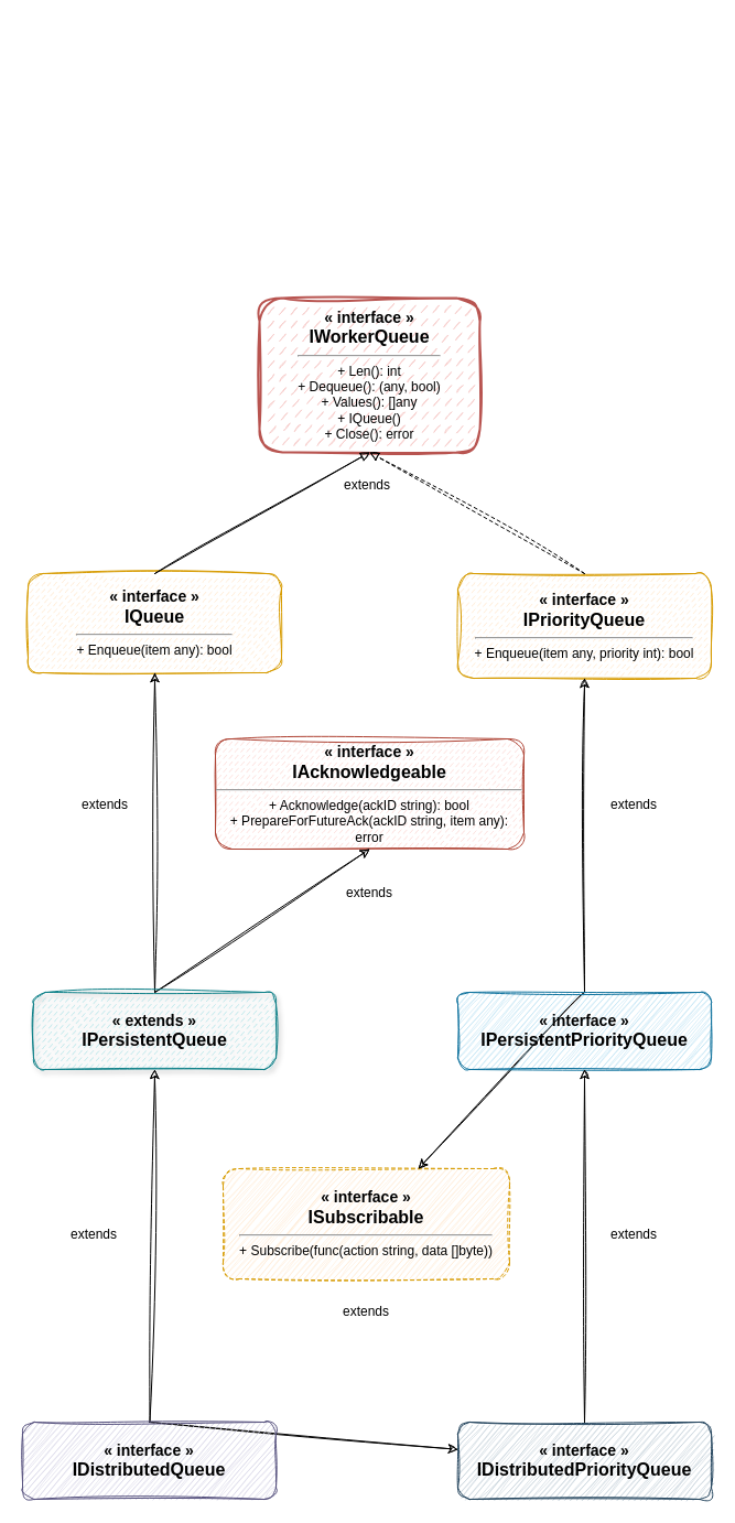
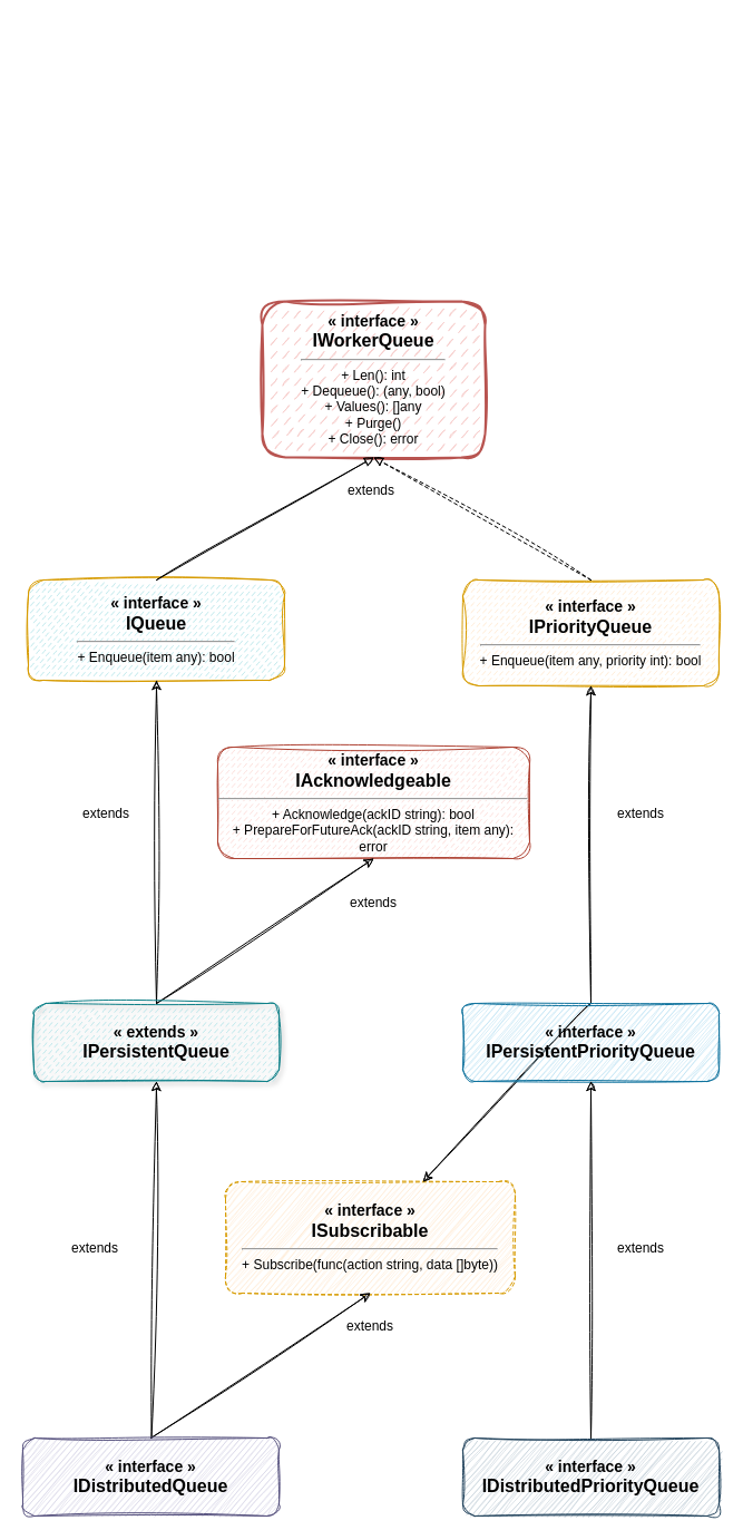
  <mxCell id="0" />
  <mxCell id="1" parent="0" />
  <mxCell id="2" value="" style="group;sketch=1;curveFitting=1;jiggle=2;" parent="1" vertex="1" connectable="0"><mxGeometry x="20" y="20" width="625" height="1340" as="geometry" /></mxCell>
  <mxCell id="3" value="" style="group" parent="2" vertex="1" connectable="0"><mxGeometry y="230" width="625" height="1110" as="geometry" /></mxCell>
  <mxCell id="4" value="&lt;b&gt;&lt;font style=&quot;font-size: 14px;&quot;&gt;« interface »&lt;/font&gt;&lt;/b&gt;&lt;br&gt;&lt;b&gt;&lt;font style=&quot;font-size: 16px;&quot;&gt;IAcknowledgeable&lt;/font&gt;&lt;/b&gt;&lt;hr&gt;+ Acknowledge(ackID string): bool&lt;br&gt;+ PrepareForFutureAck(ackID string, item any): error" style="rounded=1;whiteSpace=wrap;html=1;fillColor=#fad9d5;strokeColor=#ae4132;shadow=0;sketch=1;glass=0;fontSize=12;fontFamily=Helvetica;curveFitting=1;jiggle=2;fillStyle=dashed;strokeWidth=1;" parent="3" vertex="1"><mxGeometry x="175" y="420" width="280" height="100" as="geometry" /></mxCell>
  <mxCell id="5" value="&lt;b&gt;&lt;font style=&quot;font-size: 14px;&quot;&gt;« interface »&lt;/font&gt;&lt;/b&gt;&lt;br&gt;&lt;b&gt;&lt;font style=&quot;font-size: 16px;&quot;&gt;ISubscribable&lt;/font&gt;&lt;/b&gt;&lt;hr&gt;+ Subscribe(func(action string, data []byte))" style="rounded=1;whiteSpace=wrap;html=1;fillColor=#ffe6cc;strokeColor=#d79b00;shadow=0;sketch=1;glass=0;fontSize=12;fontFamily=Helvetica;curveFitting=1;jiggle=2;dashed=1;" parent="3" vertex="1"><mxGeometry x="182" y="810" width="260" height="100" as="geometry" /></mxCell>
- <mxCell id="6" value="&lt;b&gt;&lt;font style=&quot;font-size: 14px;&quot;&gt;« interface »&lt;/font&gt;&lt;/b&gt;&lt;br&gt;&lt;b&gt;&lt;font style=&quot;font-size: 16px;&quot;&gt;IWorkerQueue&lt;/font&gt;&lt;/b&gt;&lt;hr&gt;+ Len(): int&lt;br&gt;+ Dequeue(): (any, bool)&lt;br&gt;+ Values(): []any&lt;br&gt;+ IQueue()&lt;br&gt;+ Close(): error" style="rounded=1;whiteSpace=wrap;html=1;fillColor=#f8cecc;strokeColor=#b85450;shadow=0;sketch=1;glass=0;fontSize=12;fontFamily=Helvetica;curveFitting=1;jiggle=2;fillStyle=dashed;strokeWidth=2;" parent="3" vertex="1"><mxGeometry x="215" y="20" width="200" height="140" as="geometry" /></mxCell>
- <mxCell id="7" value="&lt;b&gt;&lt;font style=&quot;font-size: 14px;&quot;&gt;« interface »&lt;/font&gt;&lt;/b&gt;&lt;br&gt;&lt;b&gt;&lt;font style=&quot;font-size: 16px;&quot;&gt;IQueue&lt;/font&gt;&lt;/b&gt;&lt;hr&gt;+ Enqueue(item any): bool" style="rounded=1;whiteSpace=wrap;html=1;fillColor=#ffe6cc;strokeColor=#d79b00;shadow=0;sketch=1;glass=0;fontSize=12;fontFamily=Helvetica;curveFitting=1;jiggle=2;strokeWidth=1;fillStyle=dashed;" parent="3" vertex="1"><mxGeometry x="5" y="270" width="230" height="90" as="geometry" /></mxCell>
+ <mxCell id="6" value="&lt;b&gt;&lt;font style=&quot;font-size: 14px;&quot;&gt;« interface »&lt;/font&gt;&lt;/b&gt;&lt;br&gt;&lt;b&gt;&lt;font style=&quot;font-size: 16px;&quot;&gt;IWorkerQueue&lt;/font&gt;&lt;/b&gt;&lt;hr&gt;+ Len(): int&lt;br&gt;+ Dequeue(): (any, bool)&lt;br&gt;+ Values(): []any&lt;br&gt;+ Purge()&lt;br&gt;+ Close(): error" style="rounded=1;whiteSpace=wrap;html=1;fillColor=#f8cecc;strokeColor=#b85450;shadow=0;sketch=1;glass=0;fontSize=12;fontFamily=Helvetica;curveFitting=1;jiggle=2;fillStyle=dashed;strokeWidth=2;" parent="3" vertex="1"><mxGeometry x="215" y="20" width="200" height="140" as="geometry" /></mxCell>
+ <mxCell id="7" value="&lt;b&gt;&lt;font style=&quot;font-size: 14px;&quot;&gt;« interface »&lt;/font&gt;&lt;/b&gt;&lt;br&gt;&lt;b&gt;&lt;font style=&quot;font-size: 16px;&quot;&gt;IQueue&lt;/font&gt;&lt;/b&gt;&lt;hr&gt;+ Enqueue(item any): bool" style="rounded=1;whiteSpace=wrap;html=1;fillColor=#b0e3e6;strokeColor=#d79b00;shadow=0;sketch=1;glass=0;fontSize=12;fontFamily=Helvetica;curveFitting=1;jiggle=2;strokeWidth=1;fillStyle=dashed;" parent="3" vertex="1"><mxGeometry x="5" y="270" width="230" height="90" as="geometry" /></mxCell>
  <mxCell id="8" value="&lt;b&gt;&lt;font style=&quot;font-size: 14px;&quot;&gt;« interface »&lt;/font&gt;&lt;/b&gt;&lt;br&gt;&lt;b&gt;&lt;font style=&quot;font-size: 16px;&quot;&gt;IPriorityQueue&lt;/font&gt;&lt;/b&gt;&lt;hr&gt;+ Enqueue(item any, priority int): bool" style="rounded=1;whiteSpace=wrap;html=1;fillColor=#ffe6cc;strokeColor=#d79b00;shadow=0;sketch=1;glass=0;fontSize=12;fontFamily=Helvetica;curveFitting=1;jiggle=2;fillStyle=dashed;strokeWidth=1;" parent="3" vertex="1"><mxGeometry x="395" y="270" width="230" height="95" as="geometry" /></mxCell>
  <mxCell id="9" value="" style="endArrow=block;html=1;rounded=0;exitX=0.5;exitY=0;exitDx=0;exitDy=0;endFill=0;strokeWidth=1;sketch=1;curveFitting=1;jiggle=2;entryX=0.5;entryY=1;entryDx=0;entryDy=0;" parent="3" source="7" target="6" edge="1"><mxGeometry width="50" height="50" relative="1" as="geometry"><mxPoint x="225" y="330" as="sourcePoint" /><mxPoint x="275" y="140" as="targetPoint" /></mxGeometry></mxCell>
  <mxCell id="10" value="" style="endArrow=block;html=1;rounded=0;exitX=0.5;exitY=0;exitDx=0;exitDy=0;endFill=0;strokeWidth=1;sketch=1;curveFitting=1;jiggle=2;entryX=0.5;entryY=1;entryDx=0;entryDy=0;dashed=1;" parent="3" source="8" target="6" edge="1"><mxGeometry width="50" height="50" relative="1" as="geometry"><mxPoint x="515" y="330" as="sourcePoint" /><mxPoint x="375" y="140" as="targetPoint" /></mxGeometry></mxCell>
  <mxCell id="11" style="edgeStyle=none;html=1;exitX=0.5;exitY=0;exitDx=0;exitDy=0;entryX=0.5;entryY=1;entryDx=0;entryDy=0;sketch=1;curveFitting=1;jiggle=2;" parent="3" source="13" target="4" edge="1"><mxGeometry relative="1" as="geometry"><mxPoint x="265" y="590" as="targetPoint" /></mxGeometry></mxCell>
  <mxCell id="12" style="edgeStyle=none;html=1;entryX=0.5;entryY=1;entryDx=0;entryDy=0;sketch=1;curveFitting=1;jiggle=2;" parent="3" source="13" target="7" edge="1"><mxGeometry relative="1" as="geometry" /></mxCell>
  <mxCell id="13" value="&lt;b&gt;&lt;font style=&quot;font-size: 14px;&quot;&gt;« extends »&lt;/font&gt;&lt;/b&gt;&lt;br&gt;&lt;b&gt;&lt;font style=&quot;font-size: 16px;&quot;&gt;IPersistentQueue&lt;/font&gt;&lt;/b&gt;" style="rounded=1;whiteSpace=wrap;html=1;fillColor=#b0e3e6;strokeColor=#0e8088;shadow=1;sketch=1;glass=0;fontSize=12;fontFamily=Helvetica;curveFitting=1;jiggle=2;strokeWidth=1;fillStyle=dashed;" parent="3" vertex="1"><mxGeometry x="10" y="650" width="220" height="70" as="geometry" /></mxCell>
  <mxCell id="14" style="edgeStyle=none;html=1;exitX=0.5;exitY=0;exitDx=0;exitDy=0;strokeWidth=1;rounded=0;curved=1;sketch=1;curveFitting=1;jiggle=2;" parent="3" source="16" target="5" edge="1"><mxGeometry relative="1" as="geometry"><mxPoint x="500" y="680" as="sourcePoint" /><mxPoint x="285" y="570" as="targetPoint" /></mxGeometry></mxCell>
  <mxCell id="15" style="edgeStyle=none;html=1;entryX=0.5;entryY=1;entryDx=0;entryDy=0;sketch=1;curveFitting=1;jiggle=2;" parent="3" source="16" target="8" edge="1"><mxGeometry relative="1" as="geometry" /></mxCell>
  <mxCell id="16" value="&lt;b&gt;&lt;font style=&quot;font-size: 14px;&quot;&gt;« interface »&lt;/font&gt;&lt;/b&gt;&lt;br&gt;&lt;b&gt;&lt;font style=&quot;font-size: 16px;&quot;&gt;IPersistentPriorityQueue&lt;/font&gt;&lt;/b&gt;" style="rounded=1;whiteSpace=wrap;html=1;fillColor=#b1ddf0;strokeColor=#10739e;shadow=0;sketch=1;glass=0;fontSize=12;fontFamily=Helvetica;curveFitting=1;jiggle=2;fillStyle=auto;strokeWidth=1;" parent="3" vertex="1"><mxGeometry x="395" y="650" width="230" height="70" as="geometry" /></mxCell>
- <mxCell id="17" style="edgeStyle=none;html=1;exitX=0.5;exitY=0;exitDx=0;exitDy=0;sketch=1;curveFitting=1;jiggle=2;" parent="3" source="19" target="21" edge="1"><mxGeometry relative="1" as="geometry" /></mxCell>
+ <mxCell id="17" style="edgeStyle=none;html=1;entryX=0.5;entryY=1;entryDx=0;entryDy=0;exitX=0.5;exitY=0;exitDx=0;exitDy=0;sketch=1;curveFitting=1;jiggle=2;" parent="3" source="19" target="5" edge="1"><mxGeometry relative="1" as="geometry" /></mxCell>
  <mxCell id="18" style="edgeStyle=none;html=1;entryX=0.5;entryY=1;entryDx=0;entryDy=0;sketch=1;curveFitting=1;jiggle=2;" parent="3" source="19" target="13" edge="1"><mxGeometry relative="1" as="geometry" /></mxCell>
  <mxCell id="19" value="&lt;b&gt;&lt;font style=&quot;font-size: 14px;&quot;&gt;« interface »&lt;/font&gt;&lt;/b&gt;&lt;br&gt;&lt;b&gt;&lt;font style=&quot;font-size: 16px;&quot;&gt;IDistributedQueue&lt;/font&gt;&lt;/b&gt;" style="rounded=1;whiteSpace=wrap;html=1;fillColor=#d0cee2;strokeColor=#56517e;shadow=0;sketch=1;glass=0;fontSize=12;fontFamily=Helvetica;curveFitting=1;jiggle=2;" parent="3" vertex="1"><mxGeometry y="1040" width="230" height="70" as="geometry" /></mxCell>
  <mxCell id="20" style="edgeStyle=none;html=1;entryX=0.5;entryY=1;entryDx=0;entryDy=0;sketch=1;curveFitting=1;jiggle=2;" parent="3" source="21" target="16" edge="1"><mxGeometry relative="1" as="geometry" /></mxCell>
  <mxCell id="21" value="&lt;b&gt;&lt;font style=&quot;font-size: 14px;&quot;&gt;« interface »&lt;/font&gt;&lt;/b&gt;&lt;br&gt;&lt;b&gt;&lt;font style=&quot;font-size: 16px;&quot;&gt;IDistributedPriorityQueue&lt;/font&gt;&lt;/b&gt;" style="rounded=1;whiteSpace=wrap;html=1;fillColor=#bac8d3;strokeColor=#23445d;shadow=0;sketch=1;glass=0;fontSize=12;fontFamily=Helvetica;curveFitting=1;jiggle=2;" parent="3" vertex="1"><mxGeometry x="395" y="1040" width="230" height="70" as="geometry" /></mxCell>
  <mxCell id="22" value="extends" style="text;html=1;strokeColor=none;fillColor=none;align=center;verticalAlign=middle;whiteSpace=wrap;rounded=0;fontSize=12;" parent="3" vertex="1"><mxGeometry x="283" y="180" width="60" height="20" as="geometry" /></mxCell>
  <mxCell id="23" value="extends" style="text;html=1;strokeColor=none;fillColor=none;align=center;verticalAlign=middle;whiteSpace=wrap;rounded=0;fontSize=12;" parent="3" vertex="1"><mxGeometry x="285" y="550" width="60" height="20" as="geometry" /></mxCell>
  <mxCell id="24" value="extends" style="text;html=1;strokeColor=none;fillColor=none;align=center;verticalAlign=middle;whiteSpace=wrap;rounded=0;fontSize=12;" parent="3" vertex="1"><mxGeometry x="45" y="470" width="60" height="20" as="geometry" /></mxCell>
  <mxCell id="25" value="extends" style="text;html=1;strokeColor=none;fillColor=none;align=center;verticalAlign=middle;whiteSpace=wrap;rounded=0;fontSize=12;" parent="3" vertex="1"><mxGeometry x="525" y="470" width="60" height="20" as="geometry" /></mxCell>
  <mxCell id="26" value="extends" style="text;html=1;strokeColor=none;fillColor=none;align=center;verticalAlign=middle;whiteSpace=wrap;rounded=0;fontSize=12;" parent="3" vertex="1"><mxGeometry x="282" y="930" width="60" height="20" as="geometry" /></mxCell>
  <mxCell id="27" value="extends" style="text;html=1;strokeColor=none;fillColor=none;align=center;verticalAlign=middle;whiteSpace=wrap;rounded=0;fontSize=12;" parent="3" vertex="1"><mxGeometry x="525" y="860" width="60" height="20" as="geometry" /></mxCell>
  <mxCell id="28" value="extends" style="text;html=1;strokeColor=none;fillColor=none;align=center;verticalAlign=middle;whiteSpace=wrap;rounded=0;fontSize=12;" parent="3" vertex="1"><mxGeometry x="35" y="860" width="60" height="20" as="geometry" /></mxCell>
